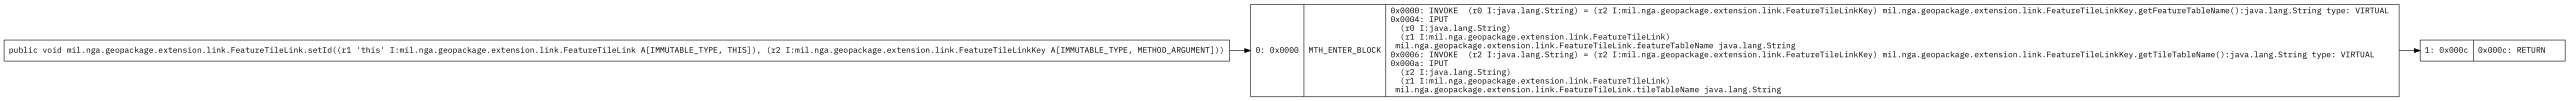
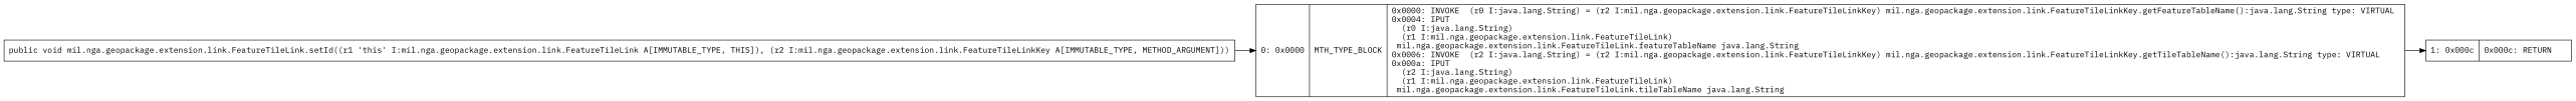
  digraph {
    rankdir=LR
    fontname="IBM Plex Mono"
    node [shape=record fontname="IBM Plex Mono"]
    edge [fontname="IBM Plex Mono"]
-   n1 [label="{0\:\ 0x0000|MTH_ENTER_BLOCK\l|0x0000: INVOKE  (r0 I:java.lang.String) = (r2 I:mil.nga.geopackage.extension.link.FeatureTileLinkKey) mil.nga.geopackage.extension.link.FeatureTileLinkKey.getFeatureTableName():java.lang.String type: VIRTUAL \l0x0004: IPUT  \l  (r0 I:java.lang.String)\l  (r1 I:mil.nga.geopackage.extension.link.FeatureTileLink)\l mil.nga.geopackage.extension.link.FeatureTileLink.featureTableName java.lang.String \l0x0006: INVOKE  (r2 I:java.lang.String) = (r2 I:mil.nga.geopackage.extension.link.FeatureTileLinkKey) mil.nga.geopackage.extension.link.FeatureTileLinkKey.getTileTableName():java.lang.String type: VIRTUAL \l0x000a: IPUT  \l  (r2 I:java.lang.String)\l  (r1 I:mil.nga.geopackage.extension.link.FeatureTileLink)\l mil.nga.geopackage.extension.link.FeatureTileLink.tileTableName java.lang.String \l}"]
+   n1 [label="{0\:\ 0x0000|MTH_TYPE_BLOCK\l|0x0000: INVOKE  (r0 I:java.lang.String) = (r2 I:mil.nga.geopackage.extension.link.FeatureTileLinkKey) mil.nga.geopackage.extension.link.FeatureTileLinkKey.getFeatureTableName():java.lang.String type: VIRTUAL \l0x0004: IPUT  \l  (r0 I:java.lang.String)\l  (r1 I:mil.nga.geopackage.extension.link.FeatureTileLink)\l mil.nga.geopackage.extension.link.FeatureTileLink.featureTableName java.lang.String \l0x0006: INVOKE  (r2 I:java.lang.String) = (r2 I:mil.nga.geopackage.extension.link.FeatureTileLinkKey) mil.nga.geopackage.extension.link.FeatureTileLinkKey.getTileTableName():java.lang.String type: VIRTUAL \l0x000a: IPUT  \l  (r2 I:java.lang.String)\l  (r1 I:mil.nga.geopackage.extension.link.FeatureTileLink)\l mil.nga.geopackage.extension.link.FeatureTileLink.tileTableName java.lang.String \l}"]
    n2 [label="{1\:\ 0x000c|0x000c: RETURN   \l}"]
    n3 [label="{public void mil.nga.geopackage.extension.link.FeatureTileLink.setId((r1 'this' I:mil.nga.geopackage.extension.link.FeatureTileLink A[IMMUTABLE_TYPE, THIS]), (r2 I:mil.nga.geopackage.extension.link.FeatureTileLinkKey A[IMMUTABLE_TYPE, METHOD_ARGUMENT])) }"]
    n1 -> n2
    n3 -> n1
  }
